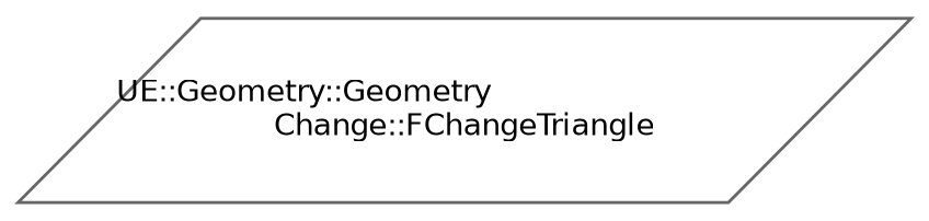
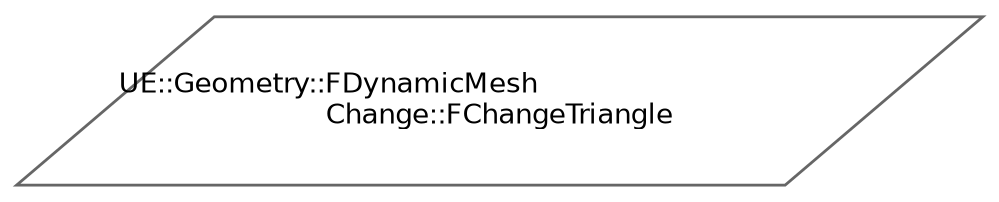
  digraph {
    rankdir=LR
-   n1 [color=grey40 fillcolor=white fontname=Helvetica fontsize=10 height=0.2 label="UE::Geometry::Geometry\lChange::FChangeTriangle" shape=parallelogram style=filled width=0.4]
+   n1 [color=grey40 fillcolor=white fontname=Helvetica fontsize=10 height=0.2 label="UE::Geometry::FDynamicMesh\lChange::FChangeTriangle" shape=parallelogram style=filled width=0.4]
  }
